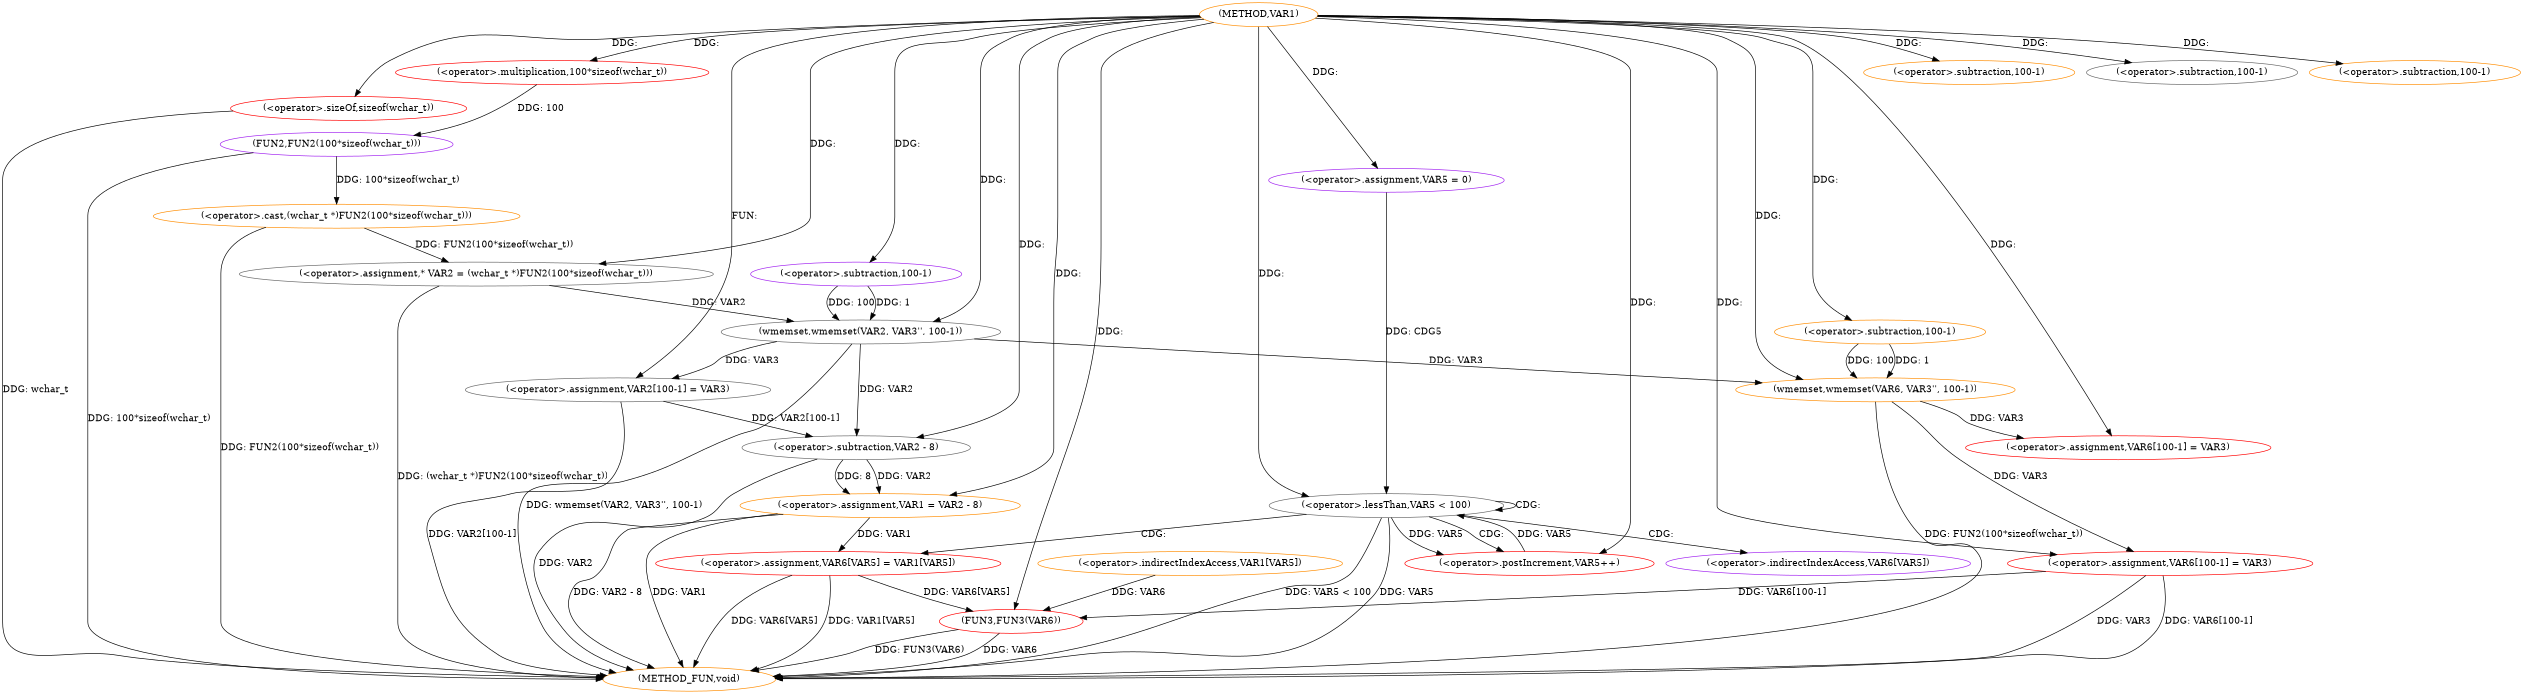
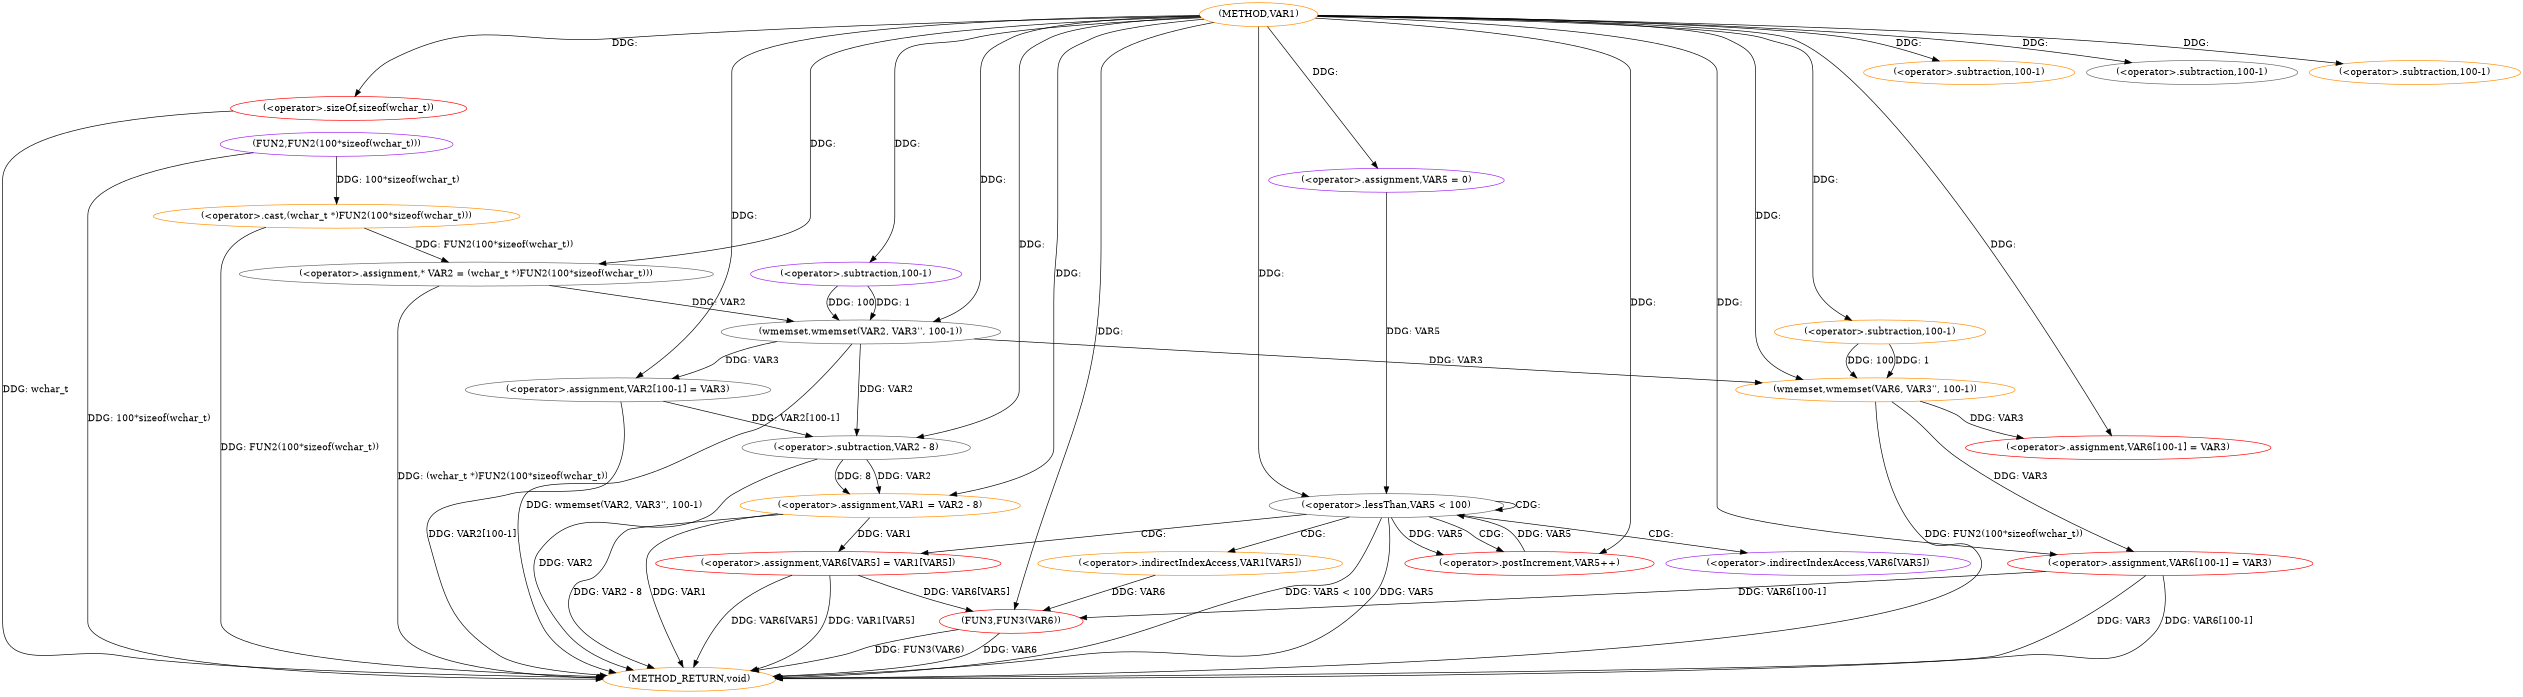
  digraph {
    node [color=darkorange]
    n1 [label="(METHOD,VAR1)"]
    n2 [color=gray40 label="(<operator>.assignment,* VAR2 = (wchar_t *)FUN2(100*sizeof(wchar_t)))"]
-   n3 [color=red label="(<operator>.multiplication,100*sizeof(wchar_t))"]
    n4 [color=red label="(<operator>.sizeOf,sizeof(wchar_t))"]
    n5 [color=gray40 label="(wmemset,wmemset(VAR2, VAR3'', 100-1))"]
    n6 [color=purple label="(<operator>.subtraction,100-1)"]
    n7 [color=gray40 label="(<operator>.assignment,VAR2[100-1] = VAR3)"]
    n8 [label="(<operator>.subtraction,100-1)"]
    n9 [label="(<operator>.assignment,VAR1 = VAR2 - 8)"]
    n10 [color=gray40 label="(<operator>.subtraction,VAR2 - 8)"]
    n11 [label="(wmemset,wmemset(VAR6, VAR3'', 100-1))"]
    n12 [label="(<operator>.subtraction,100-1)"]
    n13 [color=red label="(<operator>.assignment,VAR6[100-1] = VAR3)"]
    n14 [color=gray40 label="(<operator>.subtraction,100-1)"]
    n15 [color=purple label="(<operator>.assignment,VAR5 = 0)"]
    n16 [color=gray40 label="(<operator>.lessThan,VAR5 < 100)"]
    n17 [color=red label="(<operator>.postIncrement,VAR5++)"]
    n18 [color=red label="(<operator>.assignment,VAR6[100-1] = VAR3)"]
    n19 [label="(<operator>.subtraction,100-1)"]
    n20 [color=red label="(FUN3,FUN3(VAR6))"]
-   n21 [label="(METHOD_FUN,void)"]
+   n21 [label="(METHOD_RETURN,void)"]
    n22 [color=purple label="(FUN2,FUN2(100*sizeof(wchar_t)))"]
    n23 [color=red label="(<operator>.assignment,VAR6[VAR5] = VAR1[VAR5])"]
    n24 [color=purple label="(<operator>.indirectIndexAccess,VAR6[VAR5])"]
    n25 [label="(<operator>.indirectIndexAccess,VAR1[VAR5])"]
    n26 [label="(<operator>.cast,(wchar_t *)FUN2(100*sizeof(wchar_t)))"]
    n1 -> n2 [label="DDG: "]
-   n1 -> n3 [label="DDG: "]
    n1 -> n4 [label="DDG: "]
    n1 -> n5 [label="DDG: "]
    n1 -> n6 [label="DDG: "]
-   n1 -> n7 [label="FUN: "]
+   n1 -> n7 [label="DDG: "]
    n1 -> n8 [label="DDG: "]
    n1 -> n9 [label="DDG: "]
    n1 -> n10 [label="DDG: "]
    n1 -> n11 [label="DDG: "]
    n1 -> n12 [label="DDG: "]
    n1 -> n13 [label="DDG: "]
    n1 -> n14 [label="DDG: "]
    n1 -> n15 [label="DDG: "]
    n1 -> n16 [label="DDG: "]
    n1 -> n17 [label="DDG: "]
    n1 -> n18 [label="DDG: "]
    n1 -> n19 [label="DDG: "]
    n1 -> n20 [label="DDG: "]
    n2 -> n5 [label="DDG: VAR2"]
    n2 -> n21 [label="DDG: (wchar_t *)FUN2(100*sizeof(wchar_t))"]
-   n3 -> n22 [label="DDG: 100"]
    n4 -> n21 [label="DDG: wchar_t"]
    n5 -> n7 [label="DDG: VAR3"]
    n5 -> n10 [label="DDG: VAR2"]
    n5 -> n11 [label="DDG: VAR3"]
    n5 -> n21 [label="DDG: wmemset(VAR2, VAR3'', 100-1)"]
    n6 -> n5 [label="DDG: 100"]
    n6 -> n5 [label="DDG: 1"]
    n7 -> n10 [label="DDG: VAR2[100-1]"]
    n7 -> n21 [label="DDG: VAR2[100-1]"]
    n9 -> n21 [label="DDG: VAR2 - 8"]
    n9 -> n21 [label="DDG: VAR1"]
    n9 -> n23 [label="DDG: VAR1"]
    n10 -> n9 [label="DDG: VAR2"]
    n10 -> n9 [label="DDG: 8"]
    n10 -> n21 [label="DDG: VAR2"]
    n11 -> n13 [label="DDG: VAR3"]
    n11 -> n18 [label="DDG: VAR3"]
    n11 -> n21 [label="DDG: FUN2(100*sizeof(wchar_t))"]
    n12 -> n11 [label="DDG: 100"]
    n12 -> n11 [label="DDG: 1"]
-   n15 -> n16 [label="DDG: CDG5"]
+   n15 -> n16 [label="DDG: VAR5"]
    n16 -> n16 [label="CDG: "]
    n16 -> n17 [label="DDG: VAR5"]
    n16 -> n17 [label="CDG: "]
    n16 -> n21 [label="DDG: VAR5 < 100"]
    n16 -> n21 [label="DDG: VAR5"]
    n16 -> n23 [label="CDG: "]
    n16 -> n24 [label="CDG: "]
+   n16 -> n25 [label="CDG: "]
    n17 -> n16 [label="DDG: VAR5"]
    n18 -> n20 [label="DDG: VAR6[100-1]"]
    n18 -> n21 [label="DDG: VAR3"]
    n18 -> n21 [label="DDG: VAR6[100-1]"]
    n20 -> n21 [label="DDG: FUN3(VAR6)"]
    n20 -> n21 [label="DDG: VAR6"]
    n22 -> n21 [label="DDG: 100*sizeof(wchar_t)"]
    n22 -> n26 [label="DDG: 100*sizeof(wchar_t)"]
    n23 -> n20 [label="DDG: VAR6[VAR5]"]
    n23 -> n21 [label="DDG: VAR6[VAR5]"]
    n23 -> n21 [label="DDG: VAR1[VAR5]"]
    n25 -> n20 [label="DDG: VAR6"]
    n26 -> n2 [label="DDG: FUN2(100*sizeof(wchar_t))"]
    n26 -> n21 [label="DDG: FUN2(100*sizeof(wchar_t))"]
  }
